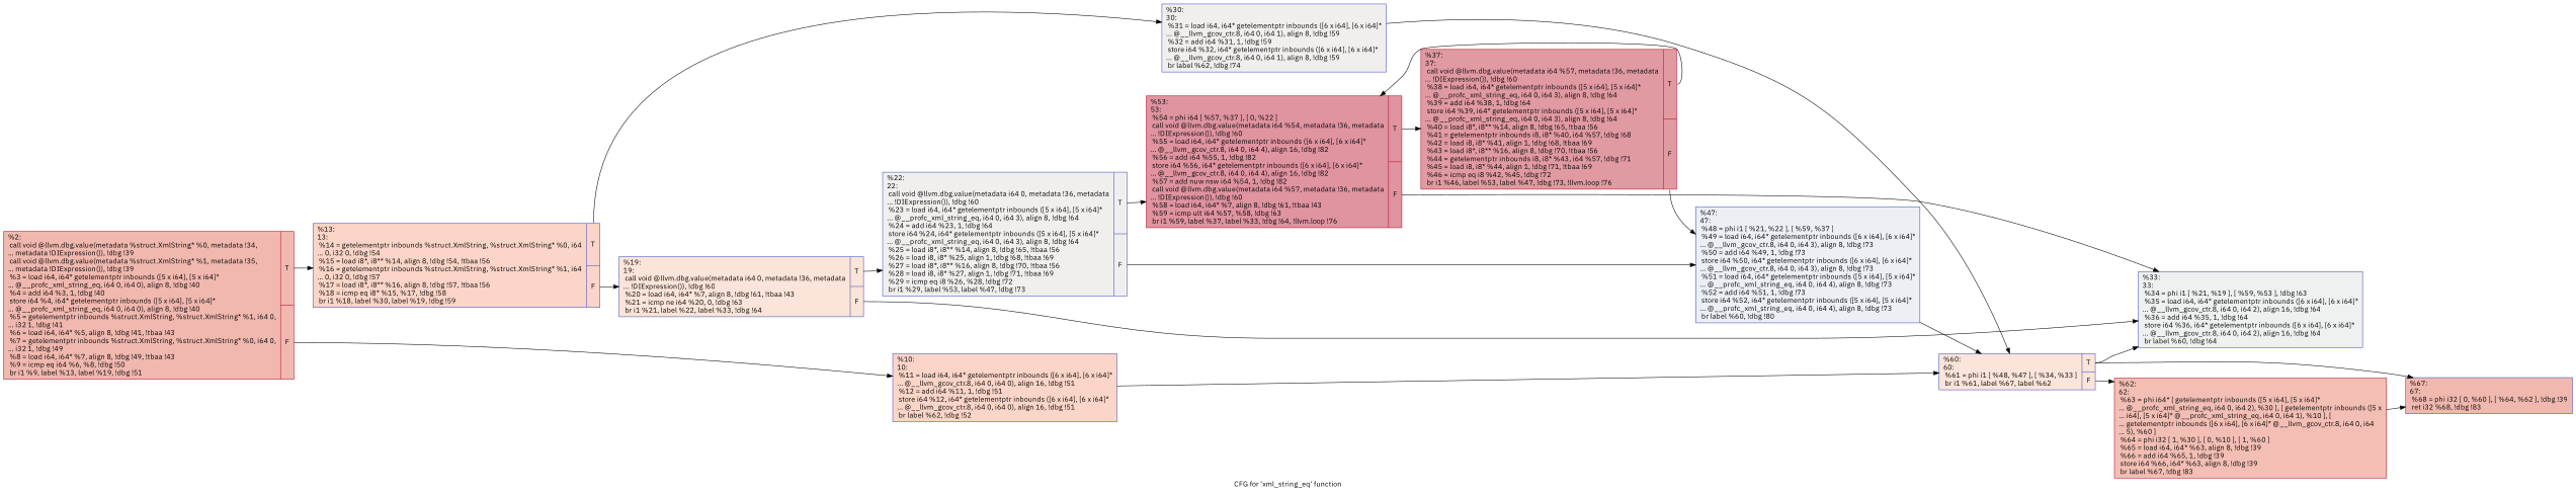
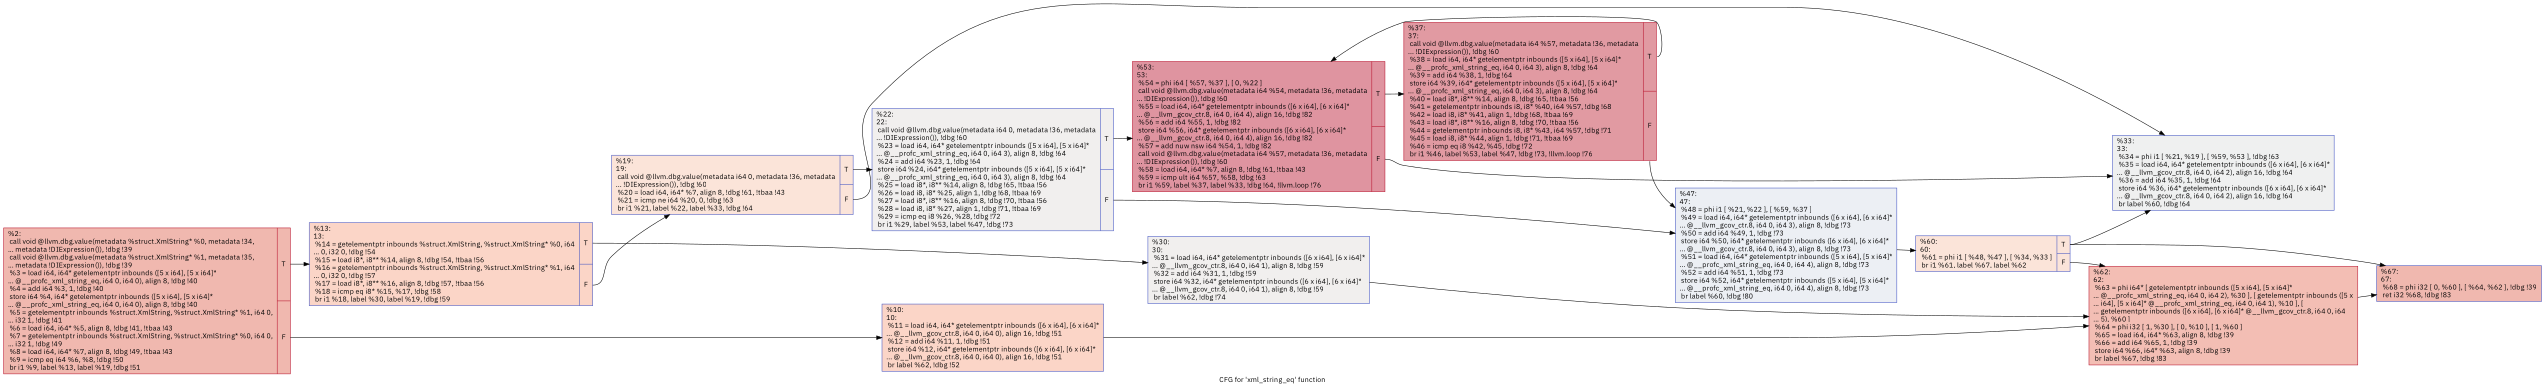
  digraph {
    fontname="IBM Plex Sans"
    label="CFG for 'xml_string_eq' function"
    rankdir=LR
    node [color="#3d50c3ff" fillcolor="#dc5d4a70" fontname="IBM Plex Sans" shape=record style=filled]
    edge [fontname="IBM Plex Sans" tailport=s0]
    n1 [color="#b70d28ff" label="{%2:\l  call void @llvm.dbg.value(metadata %struct.XmlString* %0, metadata !34,\l... metadata !DIExpression()), !dbg !39\l  call void @llvm.dbg.value(metadata %struct.XmlString* %1, metadata !35,\l... metadata !DIExpression()), !dbg !39\l  %3 = load i64, i64* getelementptr inbounds ([5 x i64], [5 x i64]*\l... @__profc_xml_string_eq, i64 0, i64 0), align 8, !dbg !40\l  %4 = add i64 %3, 1, !dbg !40\l  store i64 %4, i64* getelementptr inbounds ([5 x i64], [5 x i64]*\l... @__profc_xml_string_eq, i64 0, i64 0), align 8, !dbg !40\l  %5 = getelementptr inbounds %struct.XmlString, %struct.XmlString* %1, i64 0,\l... i32 1, !dbg !41\l  %6 = load i64, i64* %5, align 8, !dbg !41, !tbaa !43\l  %7 = getelementptr inbounds %struct.XmlString, %struct.XmlString* %0, i64 0,\l... i32 1, !dbg !49\l  %8 = load i64, i64* %7, align 8, !dbg !49, !tbaa !43\l  %9 = icmp eq i64 %6, %8, !dbg !50\l  br i1 %9, label %13, label %19, !dbg !51\l|{<s0>T|<s1>F}}"]
    n2 [fillcolor="#f5a08170" label="{%13:\l13:                                               \l  %14 = getelementptr inbounds %struct.XmlString, %struct.XmlString* %0, i64\l... 0, i32 0, !dbg !54\l  %15 = load i8*, i8** %14, align 8, !dbg !54, !tbaa !56\l  %16 = getelementptr inbounds %struct.XmlString, %struct.XmlString* %1, i64\l... 0, i32 0, !dbg !57\l  %17 = load i8*, i8** %16, align 8, !dbg !57, !tbaa !56\l  %18 = icmp eq i8* %15, %17, !dbg !58\l  br i1 %18, label %30, label %19, !dbg !59\l|{<s0>T|<s1>F}}"]
    n3 [fillcolor="#f5a08170" label="{%10:\l10:                                               \l  %11 = load i64, i64* getelementptr inbounds ([6 x i64], [6 x i64]*\l... @__llvm_gcov_ctr.8, i64 0, i64 0), align 16, !dbg !51\l  %12 = add i64 %11, 1, !dbg !51\l  store i64 %12, i64* getelementptr inbounds ([6 x i64], [6 x i64]*\l... @__llvm_gcov_ctr.8, i64 0, i64 0), align 16, !dbg !51\l  br label %62, !dbg !52\l}"]
    n4 [fillcolor="#e0dbd870" label="{%30:\l30:                                               \l  %31 = load i64, i64* getelementptr inbounds ([6 x i64], [6 x i64]*\l... @__llvm_gcov_ctr.8, i64 0, i64 1), align 8, !dbg !59\l  %32 = add i64 %31, 1, !dbg !59\l  store i64 %32, i64* getelementptr inbounds ([6 x i64], [6 x i64]*\l... @__llvm_gcov_ctr.8, i64 0, i64 1), align 8, !dbg !59\l  br label %62, !dbg !74\l}"]
    n5 [fillcolor="#f5c1a970" label="{%19:\l19:                                               \l  call void @llvm.dbg.value(metadata i64 0, metadata !36, metadata\l... !DIExpression()), !dbg !60\l  %20 = load i64, i64* %7, align 8, !dbg !61, !tbaa !43\l  %21 = icmp ne i64 %20, 0, !dbg !63\l  br i1 %21, label %22, label %33, !dbg !64\l|{<s0>T|<s1>F}}"]
    n6 [color="#b70d28ff" fillcolor="#e36c5570" label="{%62:\l62:                                               \l  %63 = phi i64* [ getelementptr inbounds ([5 x i64], [5 x i64]*\l... @__profc_xml_string_eq, i64 0, i64 2), %30 ], [ getelementptr inbounds ([5 x\l... i64], [5 x i64]* @__profc_xml_string_eq, i64 0, i64 1), %10 ], [\l... getelementptr inbounds ([6 x i64], [6 x i64]* @__llvm_gcov_ctr.8, i64 0, i64\l... 5), %60 ]\l  %64 = phi i32 [ 1, %30 ], [ 0, %10 ], [ 1, %60 ]\l  %65 = load i64, i64* %63, align 8, !dbg !39\l  %66 = add i64 %65, 1, !dbg !39\l  store i64 %66, i64* %63, align 8, !dbg !39\l  br label %67, !dbg !83\l}"]
    n7 [fillcolor="#e0dbd870" label="{%22:\l22:                                               \l  call void @llvm.dbg.value(metadata i64 0, metadata !36, metadata\l... !DIExpression()), !dbg !60\l  %23 = load i64, i64* getelementptr inbounds ([5 x i64], [5 x i64]*\l... @__profc_xml_string_eq, i64 0, i64 3), align 8, !dbg !64\l  %24 = add i64 %23, 1, !dbg !64\l  store i64 %24, i64* getelementptr inbounds ([5 x i64], [5 x i64]*\l... @__profc_xml_string_eq, i64 0, i64 3), align 8, !dbg !64\l  %25 = load i8*, i8** %14, align 8, !dbg !65, !tbaa !56\l  %26 = load i8, i8* %25, align 1, !dbg !68, !tbaa !69\l  %27 = load i8*, i8** %16, align 8, !dbg !70, !tbaa !56\l  %28 = load i8, i8* %27, align 1, !dbg !71, !tbaa !69\l  %29 = icmp eq i8 %26, %28, !dbg !72\l  br i1 %29, label %53, label %47, !dbg !73\l|{<s0>T|<s1>F}}"]
    n8 [fillcolor="#dbdcde70" label="{%33:\l33:                                               \l  %34 = phi i1 [ %21, %19 ], [ %59, %53 ], !dbg !63\l  %35 = load i64, i64* getelementptr inbounds ([6 x i64], [6 x i64]*\l... @__llvm_gcov_ctr.8, i64 0, i64 2), align 16, !dbg !64\l  %36 = add i64 %35, 1, !dbg !64\l  store i64 %36, i64* getelementptr inbounds ([6 x i64], [6 x i64]*\l... @__llvm_gcov_ctr.8, i64 0, i64 2), align 16, !dbg !64\l  br label %60, !dbg !64\l}"]
    n9 [label="{%67:\l67:                                               \l  %68 = phi i32 [ 0, %60 ], [ %64, %62 ], !dbg !39\l  ret i32 %68, !dbg !83\l}"]
    n10 [color="#b70d28ff" fillcolor="#b70d2870" label="{%53:\l53:                                               \l  %54 = phi i64 [ %57, %37 ], [ 0, %22 ]\l  call void @llvm.dbg.value(metadata i64 %54, metadata !36, metadata\l... !DIExpression()), !dbg !60\l  %55 = load i64, i64* getelementptr inbounds ([6 x i64], [6 x i64]*\l... @__llvm_gcov_ctr.8, i64 0, i64 4), align 16, !dbg !82\l  %56 = add i64 %55, 1, !dbg !82\l  store i64 %56, i64* getelementptr inbounds ([6 x i64], [6 x i64]*\l... @__llvm_gcov_ctr.8, i64 0, i64 4), align 16, !dbg !82\l  %57 = add nuw nsw i64 %54, 1, !dbg !82\l  call void @llvm.dbg.value(metadata i64 %57, metadata !36, metadata\l... !DIExpression()), !dbg !60\l  %58 = load i64, i64* %7, align 8, !dbg !61, !tbaa !43\l  %59 = icmp ult i64 %57, %58, !dbg !63\l  br i1 %59, label %37, label %33, !dbg !64, !llvm.loop !76\l|{<s0>T|<s1>F}}"]
    n11 [fillcolor="#d4dbe670" label="{%47:\l47:                                               \l  %48 = phi i1 [ %21, %22 ], [ %59, %37 ]\l  %49 = load i64, i64* getelementptr inbounds ([6 x i64], [6 x i64]*\l... @__llvm_gcov_ctr.8, i64 0, i64 3), align 8, !dbg !73\l  %50 = add i64 %49, 1, !dbg !73\l  store i64 %50, i64* getelementptr inbounds ([6 x i64], [6 x i64]*\l... @__llvm_gcov_ctr.8, i64 0, i64 3), align 8, !dbg !73\l  %51 = load i64, i64* getelementptr inbounds ([5 x i64], [5 x i64]*\l... @__profc_xml_string_eq, i64 0, i64 4), align 8, !dbg !73\l  %52 = add i64 %51, 1, !dbg !73\l  store i64 %52, i64* getelementptr inbounds ([5 x i64], [5 x i64]*\l... @__profc_xml_string_eq, i64 0, i64 4), align 8, !dbg !73\l  br label %60, !dbg !80\l}"]
    n12 [color="#b70d28ff" fillcolor="#bb1b2c70" label="{%37:\l37:                                               \l  call void @llvm.dbg.value(metadata i64 %57, metadata !36, metadata\l... !DIExpression()), !dbg !60\l  %38 = load i64, i64* getelementptr inbounds ([5 x i64], [5 x i64]*\l... @__profc_xml_string_eq, i64 0, i64 3), align 8, !dbg !64\l  %39 = add i64 %38, 1, !dbg !64\l  store i64 %39, i64* getelementptr inbounds ([5 x i64], [5 x i64]*\l... @__profc_xml_string_eq, i64 0, i64 3), align 8, !dbg !64\l  %40 = load i8*, i8** %14, align 8, !dbg !65, !tbaa !56\l  %41 = getelementptr inbounds i8, i8* %40, i64 %57, !dbg !68\l  %42 = load i8, i8* %41, align 1, !dbg !68, !tbaa !69\l  %43 = load i8*, i8** %16, align 8, !dbg !70, !tbaa !56\l  %44 = getelementptr inbounds i8, i8* %43, i64 %57, !dbg !71\l  %45 = load i8, i8* %44, align 1, !dbg !71, !tbaa !69\l  %46 = icmp eq i8 %42, %45, !dbg !72\l  br i1 %46, label %53, label %47, !dbg !73, !llvm.loop !76\l|{<s0>T|<s1>F}}"]
    n13 [fillcolor="#f5c1a970" label="{%60:\l60:                                               \l  %61 = phi i1 [ %48, %47 ], [ %34, %33 ]\l  br i1 %61, label %67, label %62\l|{<s0>T|<s1>F}}"]
    n1 -> n2
    n1 -> n3 [tailport=s1]
    n2 -> n4
    n2 -> n5 [tailport=s1]
-   n3 -> n13
-   n4 -> n13
+   n3 -> n6
+   n4 -> n6
    n5 -> n7
    n5 -> n8 [tailport=s1]
    n6 -> n9
    n7 -> n10
    n7 -> n11 [tailport=s1]
    n10 -> n8 [tailport=s1]
    n10 -> n12
    n11 -> n13
    n12 -> n10
    n12 -> n11 [tailport=s1]
    n13 -> n6 [tailport=s1]
    n13 -> n8
    n13 -> n9
  }
